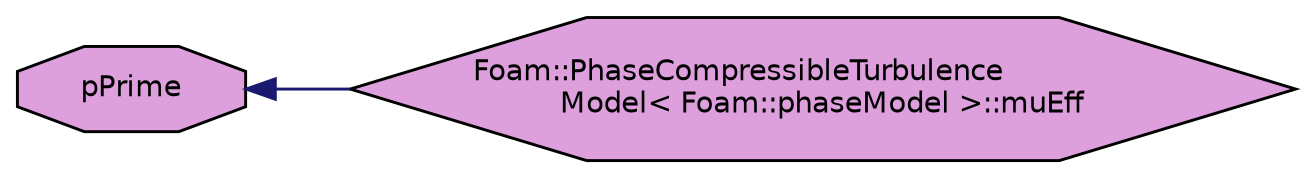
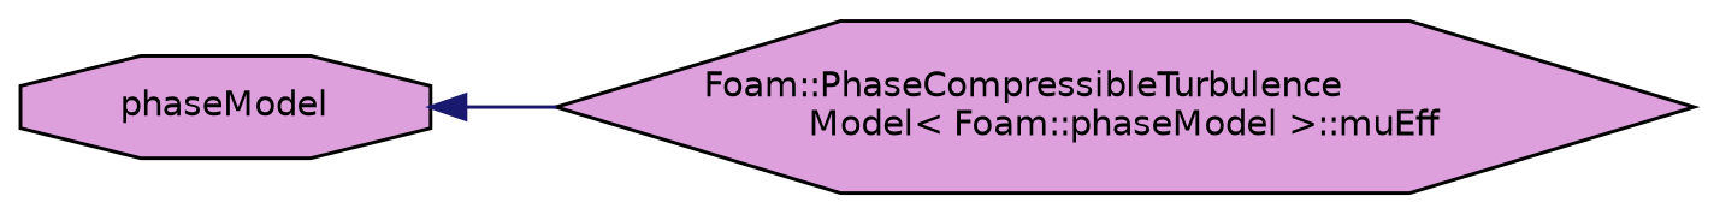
  digraph {
    rankdir=LR
    node [color=black fillcolor=plum fontname=Helvetica fontsize=10 style=filled]
-   n1 [fontcolor=black height=0.2 label=pPrime shape=octagon width=0.4]
+   n1 [fontcolor=black height=0.2 label=phaseModel shape=octagon width=0.4]
    n2 [height=0.2 label="Foam::PhaseCompressibleTurbulence\lModel\< Foam::phaseModel \>::muEff" shape=hexagon width=0.4]
    n1 -> n2 [color=midnightblue dir=back fontname=Helvetica fontsize=10 labelfontname=Helvetica labelfontsize=10 style=solid]
  }
